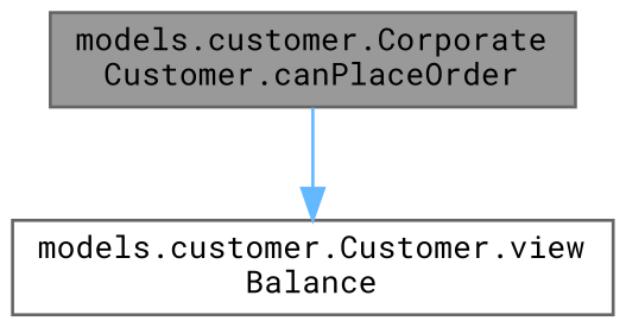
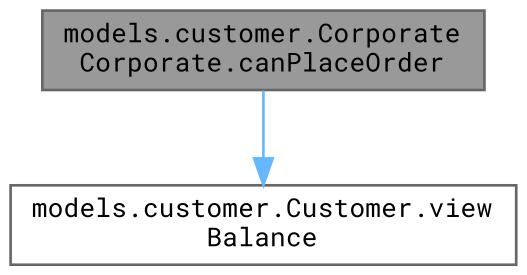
  digraph {
    rankdir=TB
    fontname="Roboto Mono"
    node [fontname="Roboto Mono" fontsize=10 shape=box style=filled]
-   n1 [color=gray40 fillcolor=grey60 fontcolor=black height=0.2 label="models.customer.Corporate\lCustomer.canPlaceOrder" width=0.4]
+   n1 [color=gray40 fillcolor=grey60 fontcolor=black height=0.2 label="models.customer.Corporate\lCorporate.canPlaceOrder" width=0.4]
    n2 [color=grey40 fillcolor=white height=0.2 label="models.customer.Customer.view\lBalance" width=0.4]
    n1 -> n2 [color=steelblue1 fontname="Roboto Mono" fontsize=10 labelfontname=Helvetica labelfontsize=10 style=solid]
  }
